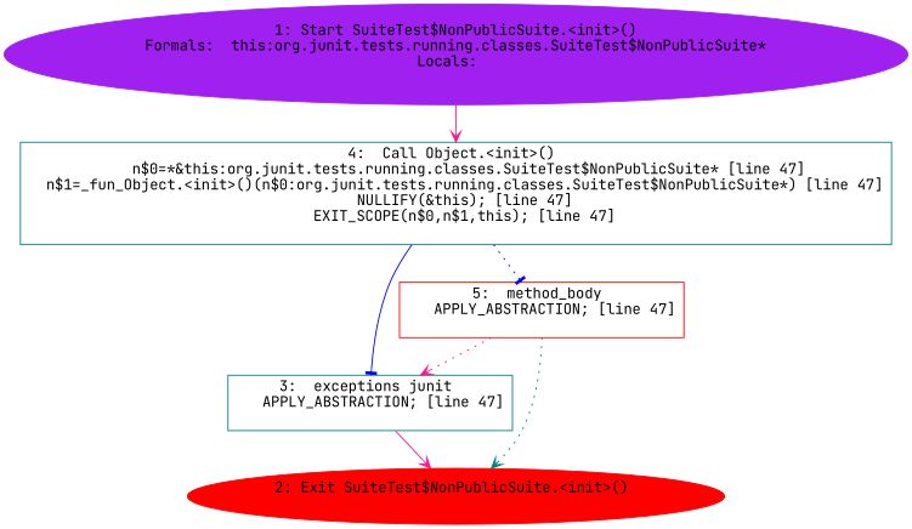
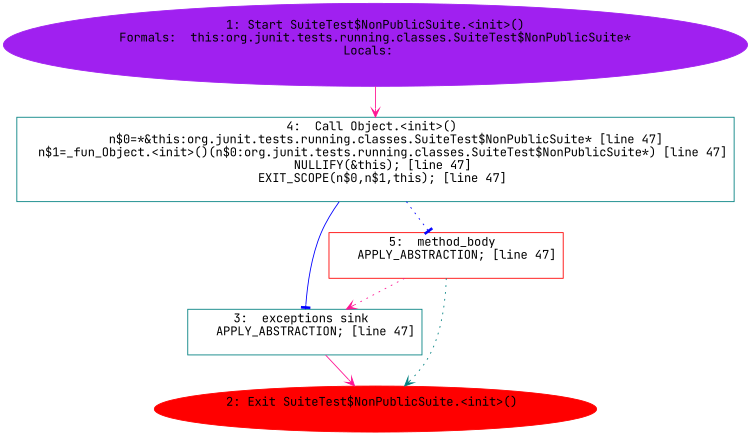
  digraph {
    fontname="JetBrains Mono"
    node [color=teal fontname="JetBrains Mono" shape=box]
    edge [color=deeppink style=solid arrowhead=vee fontname="JetBrains Mono"]
    n1 [color=purple label="1: Start SuiteTest$NonPublicSuite.<init>()\nFormals:  this:org.junit.tests.running.classes.SuiteTest$NonPublicSuite*\nLocals:  \n  " style=filled shape=""]
    n2 [label="4:  Call Object.<init>() \n   n$0=*&this:org.junit.tests.running.classes.SuiteTest$NonPublicSuite* [line 47]\n  n$1=_fun_Object.<init>()(n$0:org.junit.tests.running.classes.SuiteTest$NonPublicSuite*) [line 47]\n  NULLIFY(&this); [line 47]\n  EXIT_SCOPE(n$0,n$1,this); [line 47]\n "]
-   n3 [label="3:  exceptions junit \n   APPLY_ABSTRACTION; [line 47]\n "]
+   n3 [label="3:  exceptions sink \n   APPLY_ABSTRACTION; [line 47]\n "]
    n4 [label="5:  method_body \n   APPLY_ABSTRACTION; [line 47]\n " color=red]
    n5 [color=red label="2: Exit SuiteTest$NonPublicSuite.<init>() \n  " style=filled shape=""]
    n1 -> n2
    n2 -> n3 [color=blue arrowhead=tee]
    n2 -> n4 [color=blue style=dotted arrowhead=tee]
    n3 -> n5
    n4 -> n3 [style=dotted]
    n4 -> n5 [color=teal style=dotted]
  }
